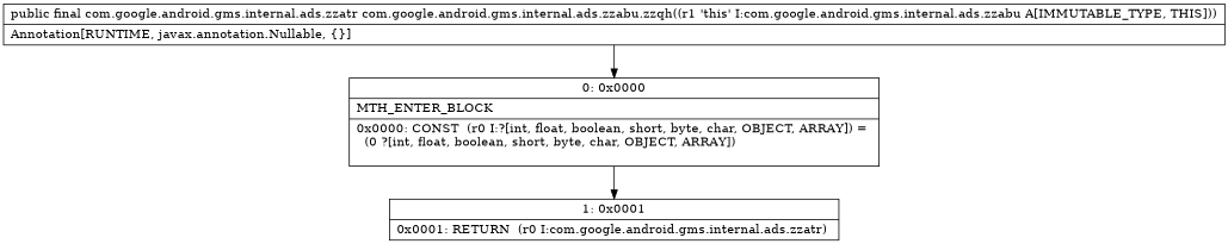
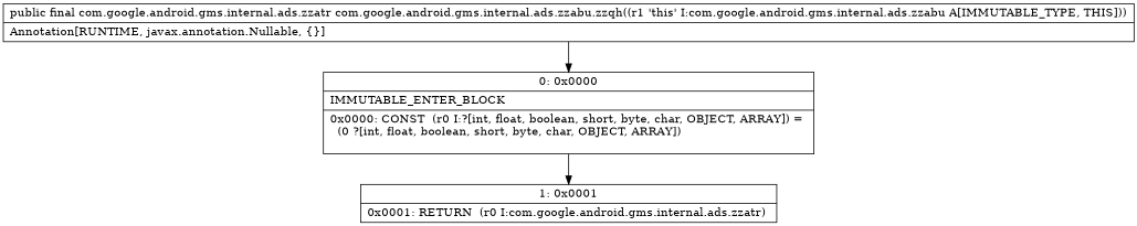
  digraph {
    node [shape=record]
-   n1 [label="{0\:\ 0x0000|MTH_ENTER_BLOCK\l|0x0000: CONST  (r0 I:?[int, float, boolean, short, byte, char, OBJECT, ARRAY]) = \l  (0 ?[int, float, boolean, short, byte, char, OBJECT, ARRAY])\l \l}"]
+   n1 [label="{0\:\ 0x0000|IMMUTABLE_ENTER_BLOCK\l|0x0000: CONST  (r0 I:?[int, float, boolean, short, byte, char, OBJECT, ARRAY]) = \l  (0 ?[int, float, boolean, short, byte, char, OBJECT, ARRAY])\l \l}"]
    n2 [label="{1\:\ 0x0001|0x0001: RETURN  (r0 I:com.google.android.gms.internal.ads.zzatr) \l}"]
    n3 [label="{public final com.google.android.gms.internal.ads.zzatr com.google.android.gms.internal.ads.zzabu.zzqh((r1 'this' I:com.google.android.gms.internal.ads.zzabu A[IMMUTABLE_TYPE, THIS]))  | Annotation[RUNTIME, javax.annotation.Nullable, \{\}]\l}"]
    n1 -> n2
    n3 -> n1
  }
